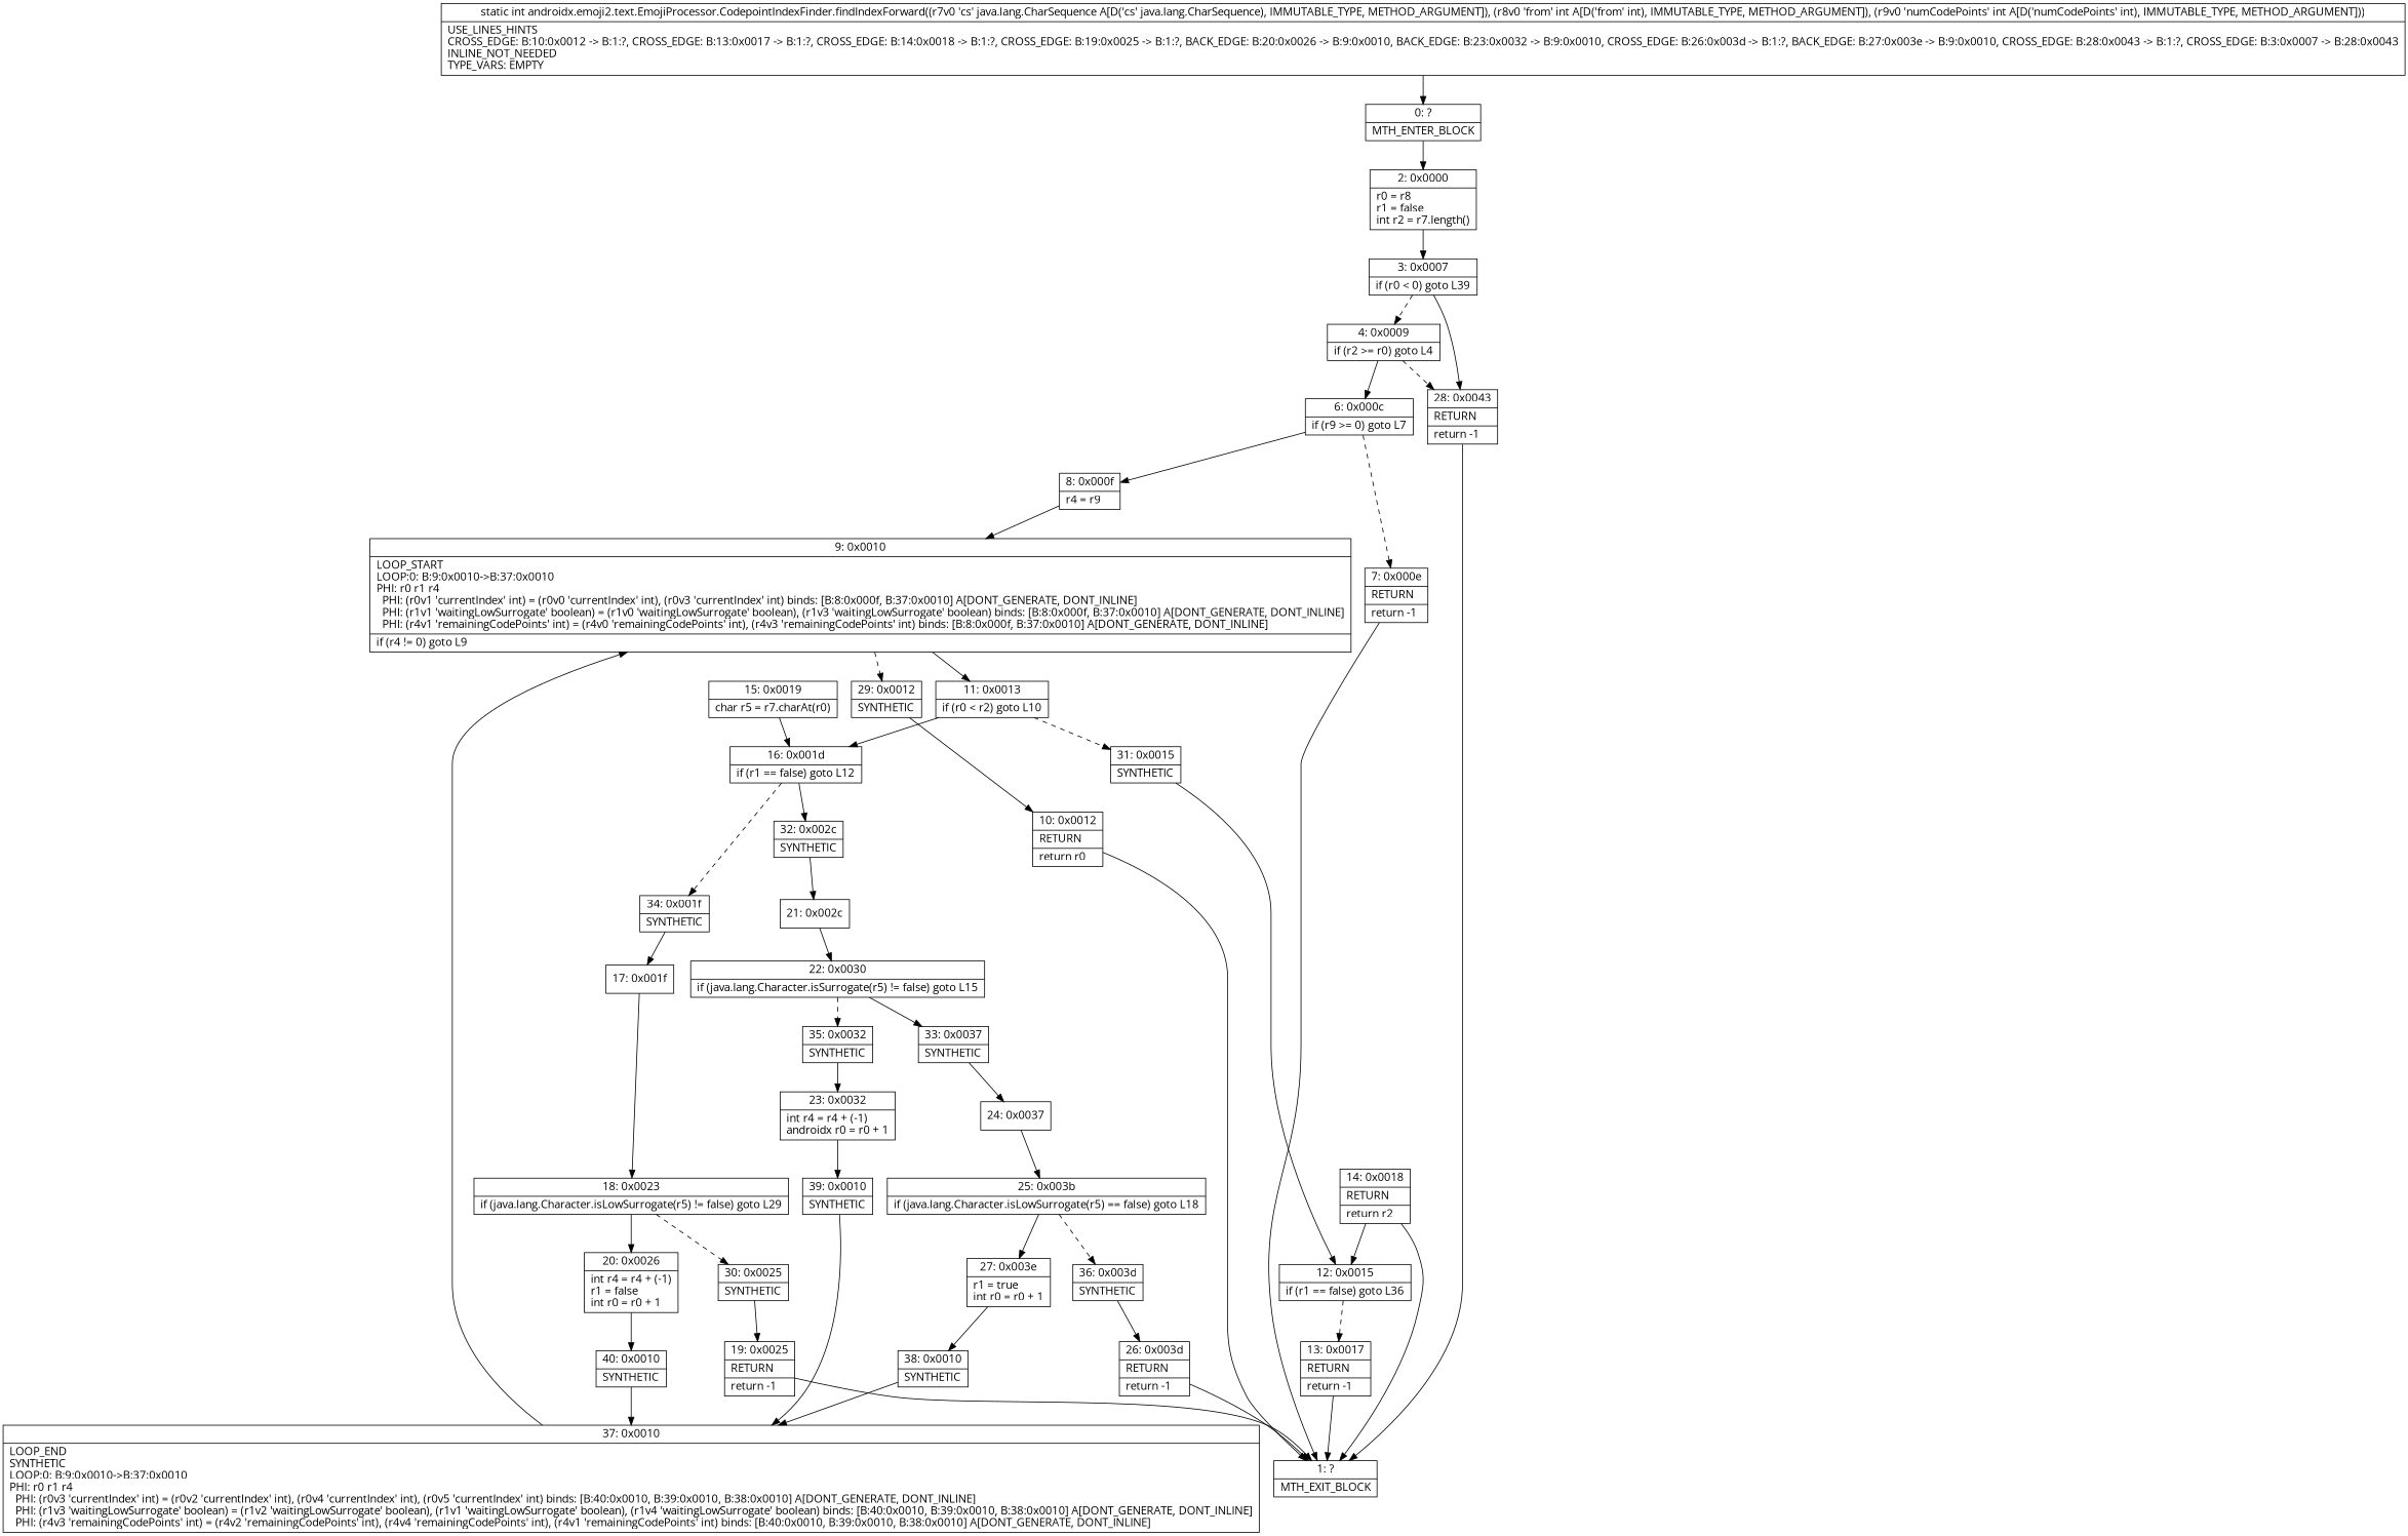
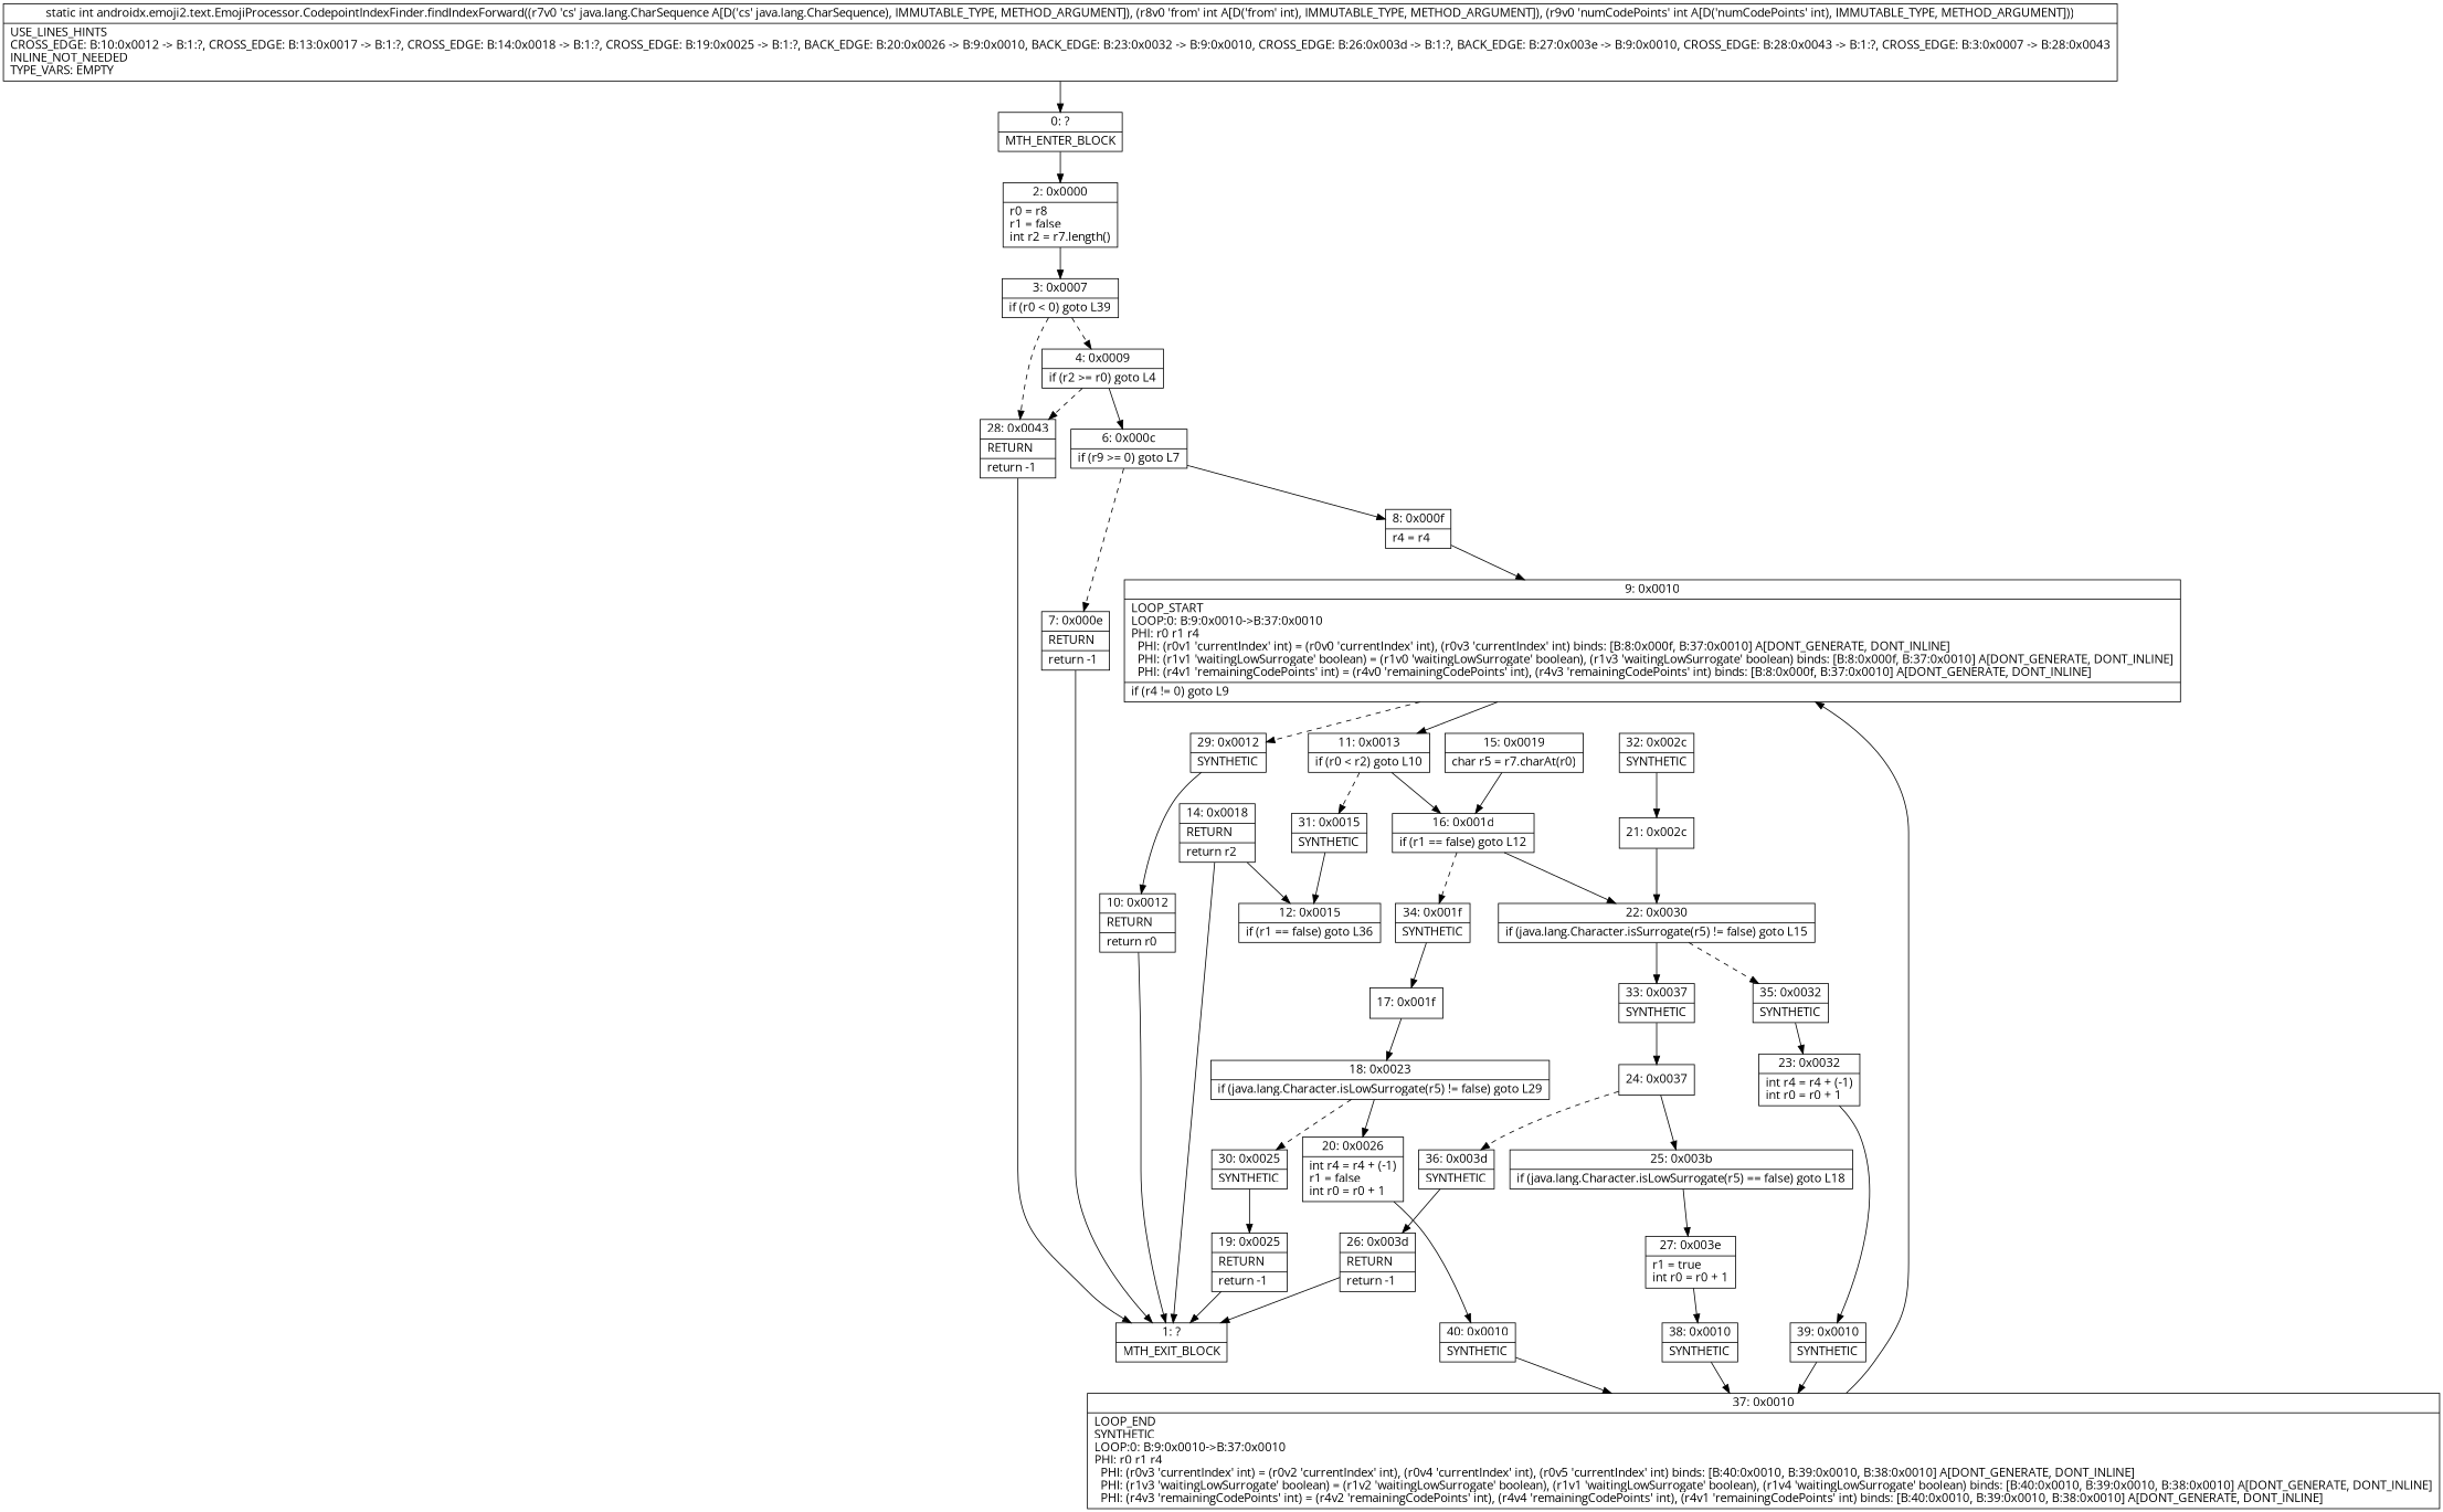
  digraph {
    fontname="Open Sans"
    node [fontname="Open Sans" shape=record]
    edge [fontname="Open Sans"]
    n1 [label="{0\:\ ?|MTH_ENTER_BLOCK\l}"]
    n2 [label="{2\:\ 0x0000|r0 = r8\lr1 = false\lint r2 = r7.length()\l}"]
    n3 [label="{3\:\ 0x0007|if (r0 \< 0) goto L39\l}"]
    n4 [label="{4\:\ 0x0009|if (r2 \>= r0) goto L4\l}"]
    n5 [label="{28\:\ 0x0043|RETURN\l|return \-1\l}"]
    n6 [label="{6\:\ 0x000c|if (r9 \>= 0) goto L7\l}"]
    n7 [label="{1\:\ ?|MTH_EXIT_BLOCK\l}"]
    n8 [label="{7\:\ 0x000e|RETURN\l|return \-1\l}"]
-   n9 [label="{8\:\ 0x000f|r4 = r9\l}"]
+   n9 [label="{8\:\ 0x000f|r4 = r4\l}"]
    n10 [label="{9\:\ 0x0010|LOOP_START\lLOOP:0: B:9:0x0010\-\>B:37:0x0010\lPHI: r0 r1 r4 \l  PHI: (r0v1 'currentIndex' int) = (r0v0 'currentIndex' int), (r0v3 'currentIndex' int) binds: [B:8:0x000f, B:37:0x0010] A[DONT_GENERATE, DONT_INLINE]\l  PHI: (r1v1 'waitingLowSurrogate' boolean) = (r1v0 'waitingLowSurrogate' boolean), (r1v3 'waitingLowSurrogate' boolean) binds: [B:8:0x000f, B:37:0x0010] A[DONT_GENERATE, DONT_INLINE]\l  PHI: (r4v1 'remainingCodePoints' int) = (r4v0 'remainingCodePoints' int), (r4v3 'remainingCodePoints' int) binds: [B:8:0x000f, B:37:0x0010] A[DONT_GENERATE, DONT_INLINE]\l|if (r4 != 0) goto L9\l}"]
    n11 [label="{11\:\ 0x0013|if (r0 \< r2) goto L10\l}"]
    n12 [label="{29\:\ 0x0012|SYNTHETIC\l}"]
    n13 [label="{31\:\ 0x0015|SYNTHETIC\l}"]
    n14 [label="{16\:\ 0x001d|if (r1 == false) goto L12\l}"]
    n15 [label="{10\:\ 0x0012|RETURN\l|return r0\l}"]
    n16 [label="{15\:\ 0x0019|char r5 = r7.charAt(r0)\l}"]
    n17 [label="{12\:\ 0x0015|if (r1 == false) goto L36\l}"]
    n18 [label="{32\:\ 0x002c|SYNTHETIC\l}"]
    n19 [label="{34\:\ 0x001f|SYNTHETIC\l}"]
    n20 [label="{21\:\ 0x002c}"]
    n21 [label="{17\:\ 0x001f}"]
    n22 [label="{22\:\ 0x0030|if (java.lang.Character.isSurrogate(r5) != false) goto L15\l}"]
    n23 [label="{33\:\ 0x0037|SYNTHETIC\l}"]
    n24 [label="{35\:\ 0x0032|SYNTHETIC\l}"]
    n25 [label="{24\:\ 0x0037}"]
-   n26 [label="{23\:\ 0x0032|int r4 = r4 + (\-1)\landroidx r0 = r0 + 1\l}"]
+   n26 [label="{23\:\ 0x0032|int r4 = r4 + (\-1)\lint r0 = r0 + 1\l}"]
    n27 [label="{25\:\ 0x003b|if (java.lang.Character.isLowSurrogate(r5) == false) goto L18\l}"]
    n28 [label="{27\:\ 0x003e|r1 = true\lint r0 = r0 + 1\l}"]
    n29 [label="{36\:\ 0x003d|SYNTHETIC\l}"]
    n30 [label="{38\:\ 0x0010|SYNTHETIC\l}"]
    n31 [label="{26\:\ 0x003d|RETURN\l|return \-1\l}"]
    n32 [label="{37\:\ 0x0010|LOOP_END\lSYNTHETIC\lLOOP:0: B:9:0x0010\-\>B:37:0x0010\lPHI: r0 r1 r4 \l  PHI: (r0v3 'currentIndex' int) = (r0v2 'currentIndex' int), (r0v4 'currentIndex' int), (r0v5 'currentIndex' int) binds: [B:40:0x0010, B:39:0x0010, B:38:0x0010] A[DONT_GENERATE, DONT_INLINE]\l  PHI: (r1v3 'waitingLowSurrogate' boolean) = (r1v2 'waitingLowSurrogate' boolean), (r1v1 'waitingLowSurrogate' boolean), (r1v4 'waitingLowSurrogate' boolean) binds: [B:40:0x0010, B:39:0x0010, B:38:0x0010] A[DONT_GENERATE, DONT_INLINE]\l  PHI: (r4v3 'remainingCodePoints' int) = (r4v2 'remainingCodePoints' int), (r4v4 'remainingCodePoints' int), (r4v1 'remainingCodePoints' int) binds: [B:40:0x0010, B:39:0x0010, B:38:0x0010] A[DONT_GENERATE, DONT_INLINE]\l}"]
    n33 [label="{39\:\ 0x0010|SYNTHETIC\l}"]
    n34 [label="{18\:\ 0x0023|if (java.lang.Character.isLowSurrogate(r5) != false) goto L29\l}"]
    n35 [label="{20\:\ 0x0026|int r4 = r4 + (\-1)\lr1 = false\lint r0 = r0 + 1\l}"]
    n36 [label="{30\:\ 0x0025|SYNTHETIC\l}"]
    n37 [label="{40\:\ 0x0010|SYNTHETIC\l}"]
    n38 [label="{19\:\ 0x0025|RETURN\l|return \-1\l}"]
-   n39 [label="{13\:\ 0x0017|RETURN\l|return \-1\l}"]
    n40 [label="{14\:\ 0x0018|RETURN\l|return r2\l}"]
    n41 [label="{static int androidx.emoji2.text.EmojiProcessor.CodepointIndexFinder.findIndexForward((r7v0 'cs' java.lang.CharSequence A[D('cs' java.lang.CharSequence), IMMUTABLE_TYPE, METHOD_ARGUMENT]), (r8v0 'from' int A[D('from' int), IMMUTABLE_TYPE, METHOD_ARGUMENT]), (r9v0 'numCodePoints' int A[D('numCodePoints' int), IMMUTABLE_TYPE, METHOD_ARGUMENT]))  | USE_LINES_HINTS\lCROSS_EDGE: B:10:0x0012 \-\> B:1:?, CROSS_EDGE: B:13:0x0017 \-\> B:1:?, CROSS_EDGE: B:14:0x0018 \-\> B:1:?, CROSS_EDGE: B:19:0x0025 \-\> B:1:?, BACK_EDGE: B:20:0x0026 \-\> B:9:0x0010, BACK_EDGE: B:23:0x0032 \-\> B:9:0x0010, CROSS_EDGE: B:26:0x003d \-\> B:1:?, BACK_EDGE: B:27:0x003e \-\> B:9:0x0010, CROSS_EDGE: B:28:0x0043 \-\> B:1:?, CROSS_EDGE: B:3:0x0007 \-\> B:28:0x0043\lINLINE_NOT_NEEDED\lTYPE_VARS: EMPTY\l}"]
    n1 -> n2
    n2 -> n3
    n3 -> n4 [style=dashed]
-   n3 -> n5
+   n3 -> n5 [style=dashed]
    n4 -> n5 [style=dashed]
    n4 -> n6
    n5 -> n7
    n6 -> n8 [style=dashed]
    n6 -> n9
    n8 -> n7
    n9 -> n10
    n10 -> n11
    n10 -> n12 [style=dashed]
    n11 -> n13 [style=dashed]
    n11 -> n14
    n12 -> n15
    n13 -> n17
-   n14 -> n18
+   n14 -> n22
    n14 -> n19 [style=dashed]
    n15 -> n7
    n16 -> n14
-   n17 -> n39 [style=dashed]
    n18 -> n20
    n19 -> n21
    n20 -> n22
    n21 -> n34
    n22 -> n23
    n22 -> n24 [style=dashed]
    n23 -> n25
    n24 -> n26
    n25 -> n27
    n26 -> n33
    n27 -> n28
-   n27 -> n29 [style=dashed]
+   n25 -> n29 [style=dashed]
    n28 -> n30
    n29 -> n31
    n30 -> n32
    n31 -> n7
    n32 -> n10
    n33 -> n32
    n34 -> n35
    n34 -> n36 [style=dashed]
    n35 -> n37
    n36 -> n38
    n37 -> n32
    n38 -> n7
-   n39 -> n7
    n40 -> n7
    n40 -> n17
    n41 -> n1
  }
